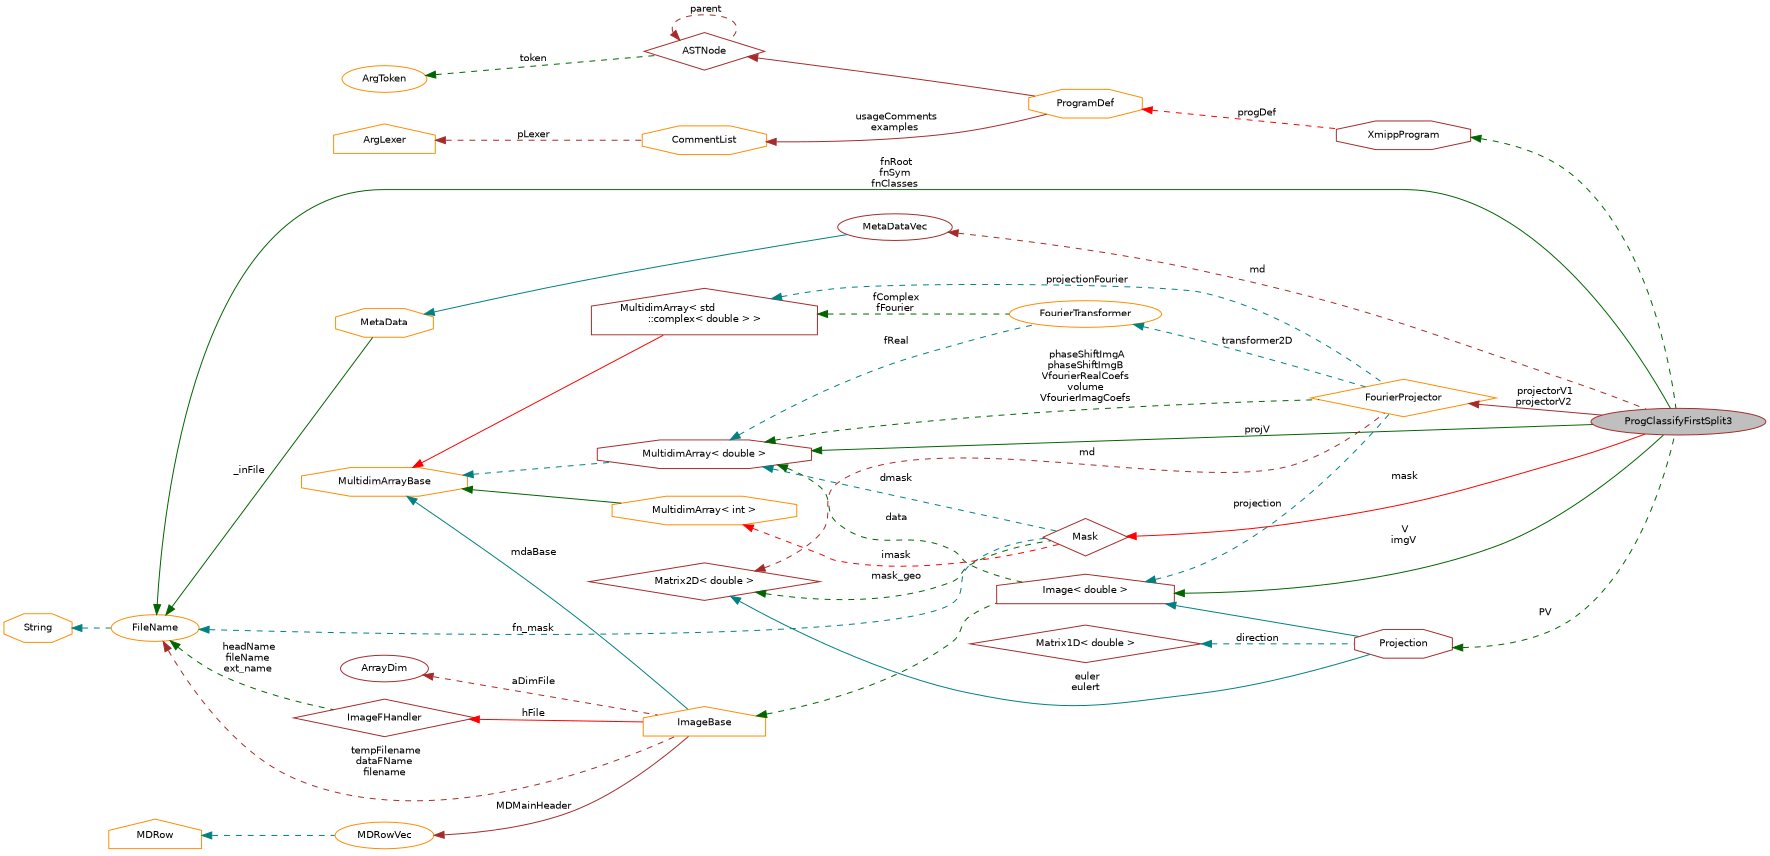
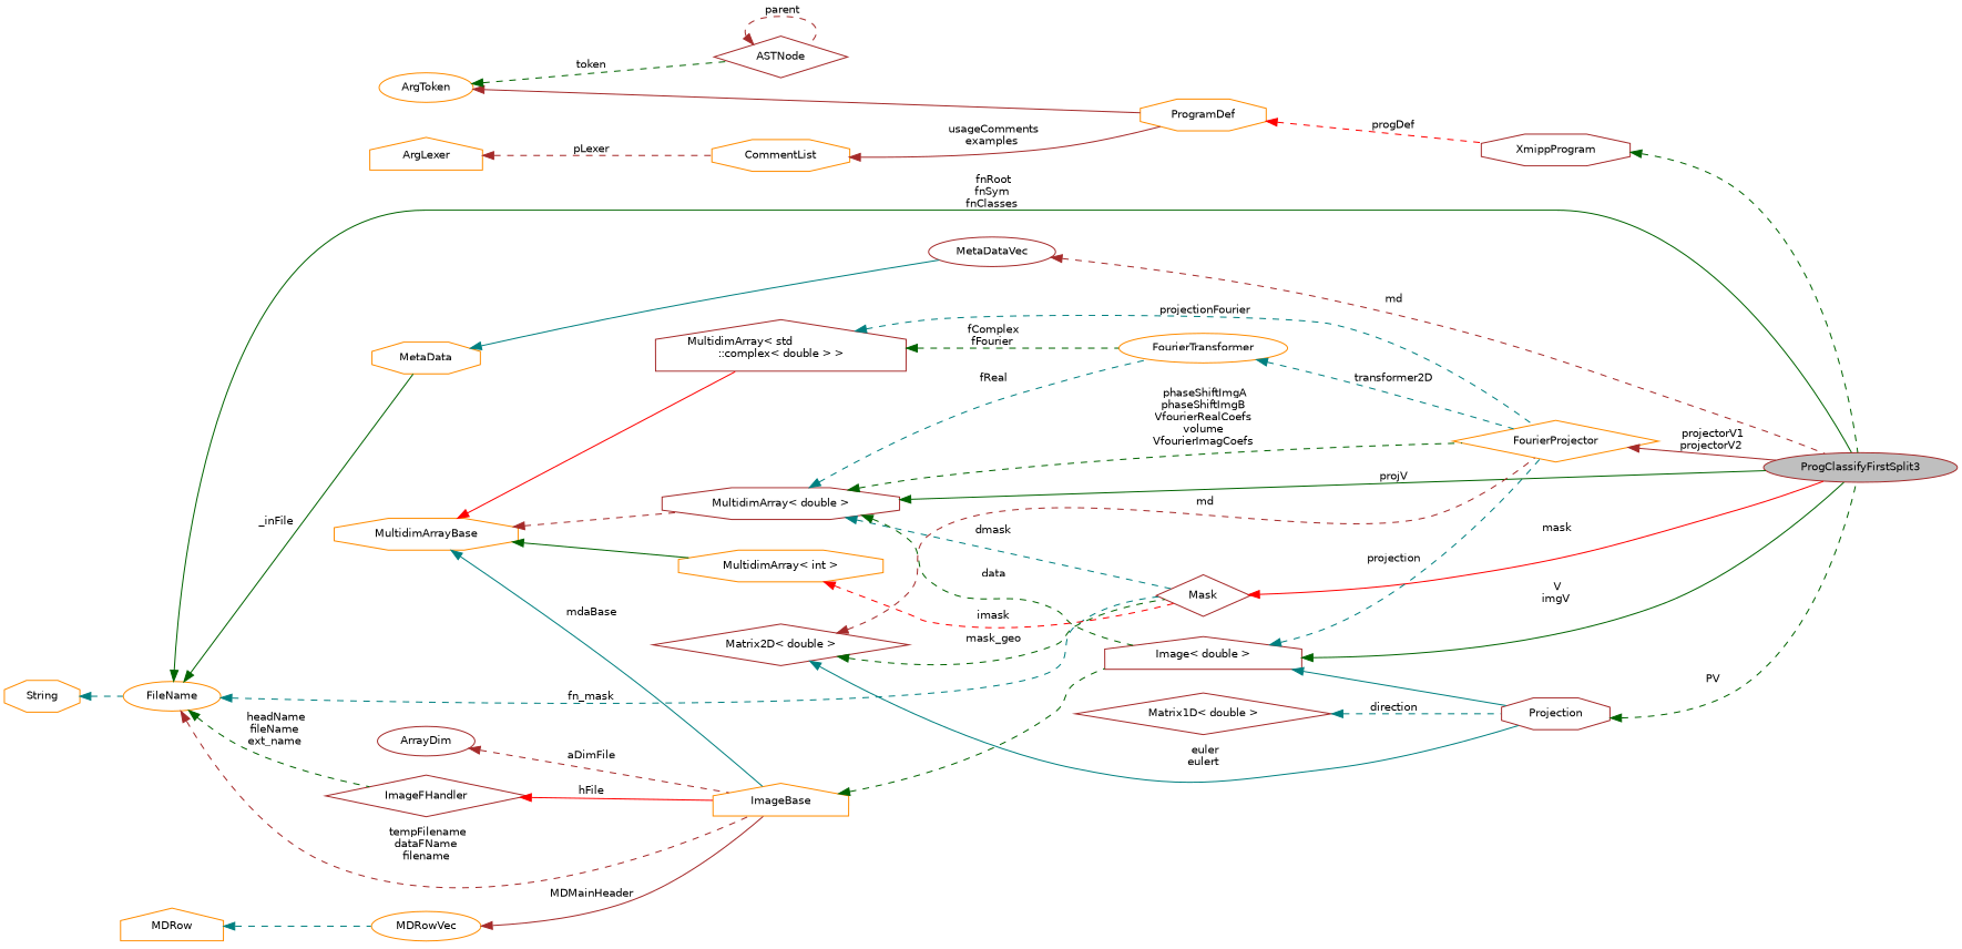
  digraph {
    rankdir=LR
    node [color=darkorange fillcolor=white fontname=Helvetica fontsize=10 shape=octagon style=filled]
    edge [color=darkgreen dir=back fontname=Helvetica fontsize=10 labelfontname=Helvetica labelfontsize=10 style=dashed]
    n1 [color=brown fillcolor=grey75 fontcolor=black height=0.2 label=ProgClassifyFirstSplit3 shape=ellipse width=0.4]
    n2 [color=brown height=0.2 label=XmippProgram width=0.4]
    n3 [height=0.2 label=ProgramDef width=0.4]
    n4 [color=brown height=0.2 label=ASTNode shape=diamond width=0.4]
    n5 [height=0.2 label=ArgToken shape=ellipse width=0.4]
    n6 [height=0.2 label=ArgLexer shape=house width=0.4]
    n7 [height=0.2 label=CommentList width=0.4]
    n8 [color=brown height=0.2 label=MetaDataVec shape=ellipse width=0.4]
    n9 [height=0.2 label=MetaData width=0.4]
    n10 [height=0.2 label=FileName shape=ellipse width=0.4]
    n11 [height=0.2 label=ImageBase shape=house width=0.4]
    n12 [color=brown height=0.2 label=ImageFHandler shape=diamond width=0.4]
    n13 [color=brown height=0.2 label=Mask shape=diamond width=0.4]
    n14 [color=brown height=0.2 label="Image\< double \>" shape=house width=0.4]
    n15 [height=0.2 label=String width=0.4]
    n16 [color=brown height=0.2 label=Projection width=0.4]
    n17 [height=0.2 label=FourierProjector shape=diamond width=0.4]
    n18 [height=0.2 label=MultidimArrayBase width=0.4]
    n19 [color=brown height=0.2 label="MultidimArray\< double \>" width=0.4]
    n20 [height=0.2 label="MultidimArray\< int \>" width=0.4]
    n21 [color=brown height=0.2 label="MultidimArray\< std\l::complex\< double \> \>" shape=house width=0.4]
    n22 [height=0.2 label=FourierTransformer shape=ellipse width=0.4]
    n23 [height=0.2 label=MDRowVec shape=ellipse width=0.4]
    n24 [height=0.2 label=MDRow shape=house width=0.4]
    n25 [color=brown height=0.2 label=ArrayDim shape=ellipse width=0.4]
    n26 [color=brown height=0.2 label="Matrix2D\< double \>" shape=diamond width=0.4]
    n27 [color=brown height=0.2 label="Matrix1D\< double \>" shape=diamond width=0.4]
    n2 -> n1
    n3 -> n2 [color=red label=" progDef"]
-   n4 -> n3 [color=brown style=solid]
+   n5 -> n3 [color=brown style=solid]
    n4 -> n4 [color=brown label=" parent"]
    n5 -> n4 [label=" token"]
    n6 -> n7 [color=brown label=" pLexer"]
    n7 -> n3 [color=brown label=" usageComments\nexamples" style=solid]
    n8 -> n1 [color=brown label=" md"]
    n9 -> n8 [color=teal style=solid]
    n10 -> n1 [label=" fnRoot\nfnSym\nfnClasses" style=solid]
    n10 -> n9 [label=" _inFile" style=solid]
    n10 -> n11 [color=brown label=" tempFilename\ndataFName\nfilename"]
    n10 -> n12 [label=" headName\nfileName\next_name"]
    n10 -> n13 [color=teal label=" fn_mask"]
    n11 -> n14
    n12 -> n11 [color=red label=" hFile" style=solid]
    n13 -> n1 [color=red label=" mask" style=solid]
    n14 -> n1 [label=" V\nimgV" style=solid]
    n14 -> n16 [color=teal style=solid]
    n14 -> n17 [color=teal label=" projection"]
    n15 -> n10 [color=teal]
    n16 -> n1 [label=" PV"]
    n17 -> n1 [color=brown label=" projectorV1\nprojectorV2" style=solid]
    n18 -> n11 [color=teal label=" mdaBase" style=solid]
-   n18 -> n19 [color=teal]
+   n18 -> n19 [color=brown]
    n18 -> n20 [style=solid]
    n18 -> n21 [color=red style=solid]
    n19 -> n1 [label=" projV" style=solid]
    n19 -> n13 [color=teal label=" dmask"]
    n19 -> n14 [label=" data"]
    n19 -> n17 [label=" phaseShiftImgA\nphaseShiftImgB\nVfourierRealCoefs\nvolume\nVfourierImagCoefs"]
    n19 -> n22 [color=teal label=" fReal"]
    n20 -> n13 [color=red label=" imask"]
    n21 -> n17 [color=teal label=" projectionFourier"]
    n21 -> n22 [label=" fComplex\nfFourier"]
    n22 -> n17 [color=teal label=" transformer2D"]
    n23 -> n11 [color=brown label=" MDMainHeader" style=solid]
    n24 -> n23 [color=teal]
    n25 -> n11 [color=brown label=" aDimFile"]
    n26 -> n13 [label=" mask_geo"]
    n26 -> n16 [color=teal label=" euler\neulert" style=solid]
    n26 -> n17 [color=brown label=" md"]
    n27 -> n16 [color=teal label=" direction"]
  }
